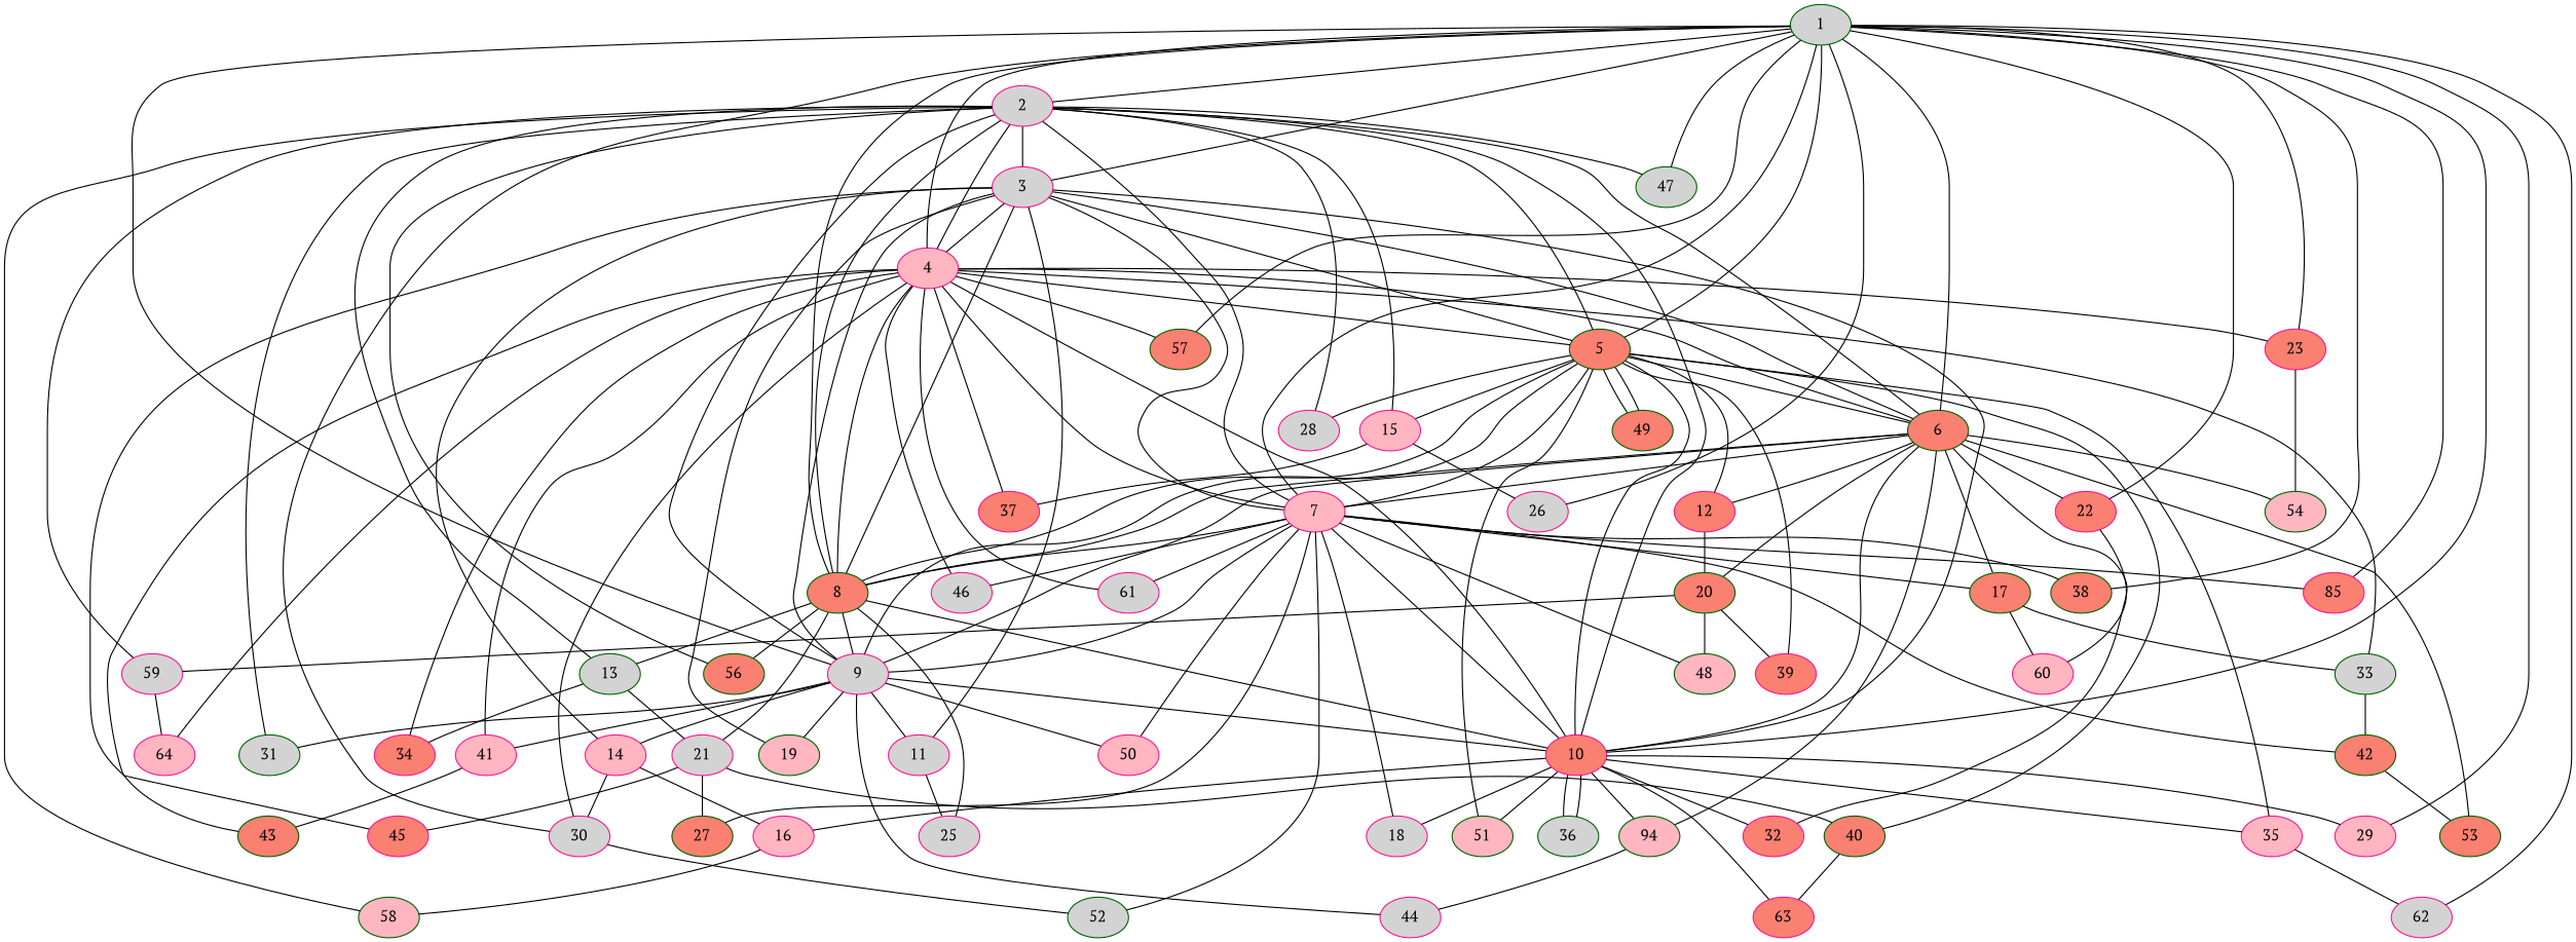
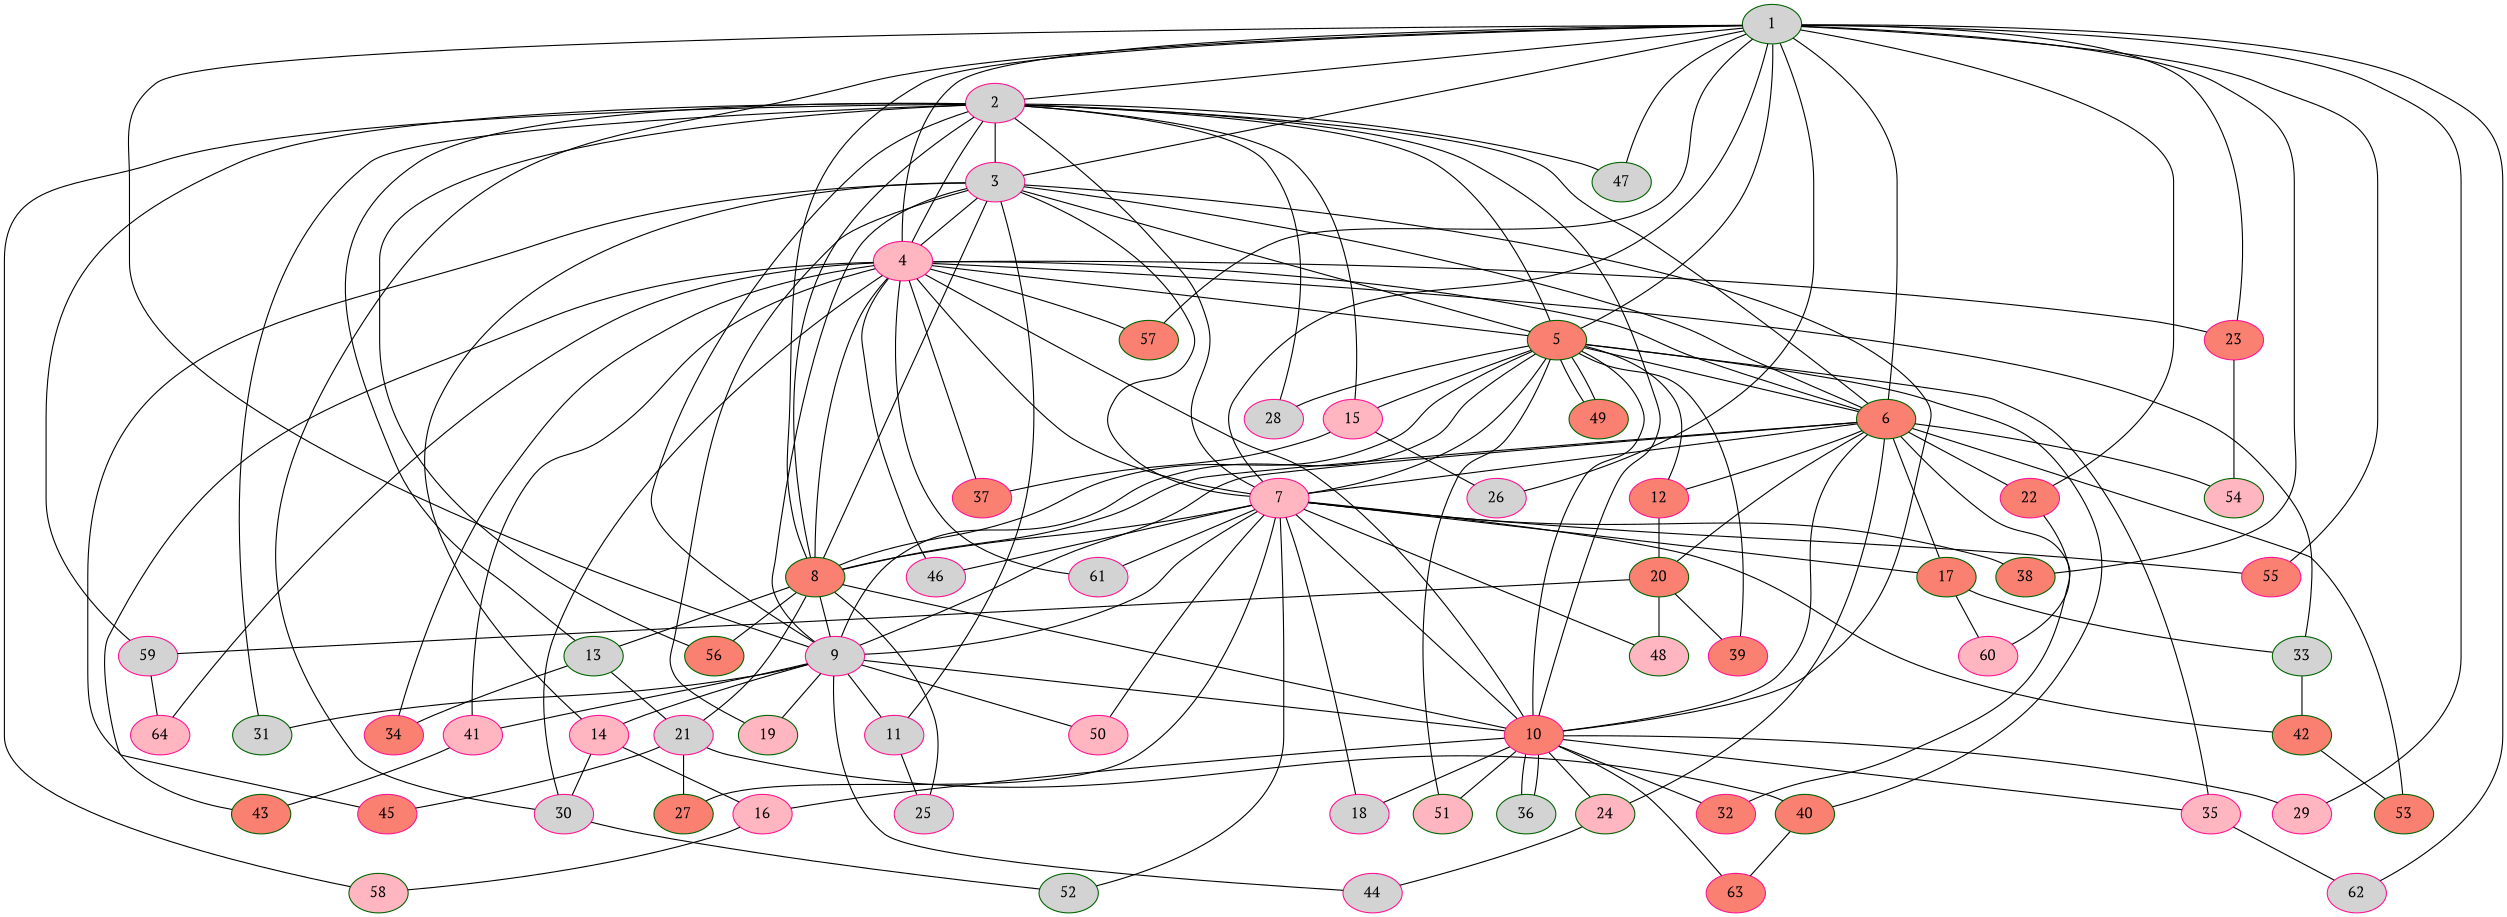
  graph {
    fontname="PT Serif"
    node [color=deeppink fillcolor=salmon fontname="PT Serif" style=filled]
    edge [fontname="PT Serif"]
    1 [color=darkgreen fillcolor=lightgrey]
    2 [fillcolor=lightgrey]
    3 [fillcolor=lightgrey]
    4 [fillcolor=lightpink]
    5 [color=darkgreen]
    6 [color=darkgreen]
    7 [fillcolor=lightpink]
    8 [color=darkgreen]
    9 [fillcolor=lightgrey]
    10
    22
    23
    26 [fillcolor=lightgrey]
    29 [fillcolor=lightpink]
    30 [fillcolor=lightgrey]
    38 [color=darkgreen]
    47 [color=darkgreen fillcolor=lightgrey]
-   55 [label=85]
+   55
    57 [color=darkgreen]
    62 [fillcolor=lightgrey]
    13 [color=darkgreen fillcolor=lightgrey]
    15 [fillcolor=lightpink]
    28 [fillcolor=lightgrey]
    31 [color=darkgreen fillcolor=lightgrey]
    56 [color=darkgreen]
    58 [color=darkgreen fillcolor=lightpink]
    59 [fillcolor=lightgrey]
    11 [fillcolor=lightgrey]
    14 [fillcolor=lightpink]
    19 [color=darkgreen fillcolor=lightpink]
    45
    33 [color=darkgreen fillcolor=lightgrey]
    34
    37
    41 [fillcolor=lightpink]
    43 [color=darkgreen]
    46 [fillcolor=lightgrey]
    61 [fillcolor=lightgrey]
    64 [fillcolor=lightpink]
    12
    35 [fillcolor=lightpink]
    39
    40 [color=darkgreen]
    49 [color=darkgreen]
    51 [color=darkgreen fillcolor=lightpink]
    17 [color=darkgreen]
    20 [color=darkgreen]
-   24 [color=darkgreen fillcolor=lightpink label=94]
+   24 [color=darkgreen fillcolor=lightpink]
    32
    53 [color=darkgreen]
    54 [color=darkgreen fillcolor=lightpink]
    18 [fillcolor=lightgrey]
    27 [color=darkgreen]
    42 [color=darkgreen]
    48 [color=darkgreen fillcolor=lightpink]
    50 [fillcolor=lightpink]
    52 [color=darkgreen fillcolor=lightgrey]
    21 [fillcolor=lightgrey]
    25 [fillcolor=lightgrey]
    44 [fillcolor=lightgrey]
    16 [fillcolor=lightpink]
    36 [color=darkgreen fillcolor=lightgrey]
    63
    60 [fillcolor=lightpink]
    1 -- 2
    1 -- 3
    1 -- 4
    1 -- 5
    1 -- 6
    1 -- 7
    1 -- 8
    1 -- 9
-   1 -- 10
    1 -- 22
    1 -- 23
    1 -- 26
    1 -- 29
    1 -- 30
    1 -- 38
    1 -- 47
    1 -- 55
    1 -- 57
    1 -- 62
    2 -- 3
    2 -- 4
    2 -- 5
    2 -- 6
    2 -- 7
    2 -- 8
    2 -- 9
    2 -- 10
    2 -- 47
    2 -- 13
    2 -- 15
    2 -- 28
    2 -- 31
    2 -- 56
    2 -- 58
    2 -- 59
    3 -- 4
    3 -- 5
    3 -- 6
    3 -- 7
    3 -- 8
    3 -- 9
    3 -- 10
    3 -- 11
    3 -- 14
    3 -- 19
    3 -- 45
    4 -- 5
    4 -- 6
    4 -- 7
    4 -- 8
    4 -- 10
    4 -- 23
    4 -- 30
    4 -- 57
    4 -- 33
    4 -- 34
    4 -- 37
    4 -- 41
    4 -- 43
    4 -- 46
    4 -- 61
    4 -- 64
    5 -- 6
    5 -- 7
    5 -- 8
    5 -- 9
    5 -- 10
    5 -- 15
    5 -- 28
    5 -- 12
    5 -- 35
    5 -- 39
    5 -- 40
    5 -- 49
    5 -- 49
    5 -- 51
    6 -- 7
    6 -- 8
    6 -- 9
    6 -- 10
    6 -- 22
    6 -- 12
    6 -- 17
    6 -- 20
    6 -- 24
    6 -- 32
    6 -- 53
    6 -- 54
    7 -- 8
    7 -- 9
    7 -- 10
    7 -- 38
    7 -- 55
    7 -- 46
    7 -- 61
    7 -- 17
    7 -- 18
    7 -- 27
    7 -- 42
    7 -- 48
    7 -- 50
    7 -- 52
    8 -- 9
    8 -- 10
    8 -- 13
    8 -- 56
    8 -- 21
    8 -- 25
    9 -- 10
    9 -- 31
    9 -- 11
    9 -- 14
    9 -- 19
    9 -- 41
    9 -- 50
    9 -- 44
    10 -- 29
    10 -- 35
    10 -- 51
    10 -- 24
    10 -- 32
    10 -- 18
    10 -- 16
    10 -- 36
    10 -- 36
    10 -- 63
    22 -- 60
    23 -- 54
    30 -- 52
    13 -- 34
    13 -- 21
    15 -- 26
    15 -- 37
    59 -- 64
    11 -- 25
    14 -- 30
    14 -- 16
    33 -- 42
    41 -- 43
    12 -- 20
    35 -- 62
    40 -- 63
    17 -- 33
    17 -- 60
    20 -- 59
    20 -- 39
    20 -- 48
    24 -- 44
    42 -- 53
    21 -- 45
    21 -- 40
    21 -- 27
    16 -- 58
  }
